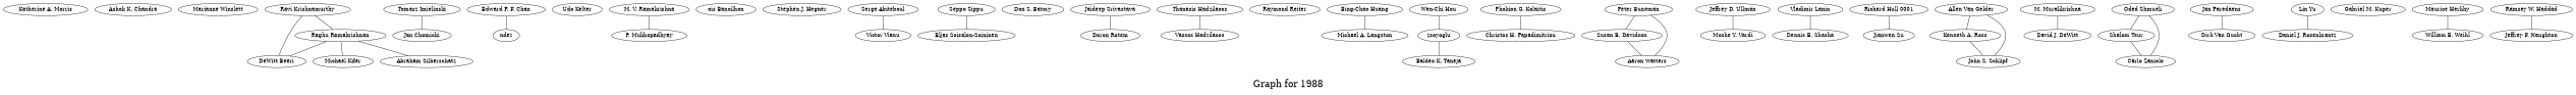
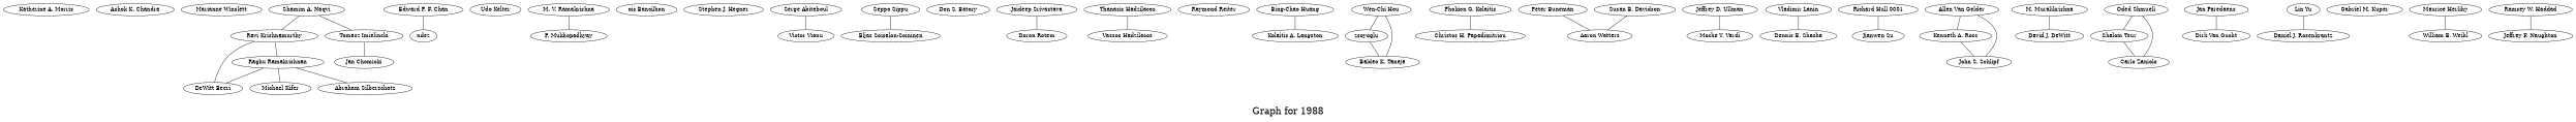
  graph {
    fontsize=24
    label="\nGraph for 1988\n"
    splines=true
    node [shape=ellipse]
    n1 [height=0.3 label="Katherine A. Morris" width=0.3]
    n2 [height=0.3 label="Ashok K. Chandra" width=0.3]
    n3 [height=0.3 label="Marianne Winslett" width=0.3]
+   n4 [height=0.3 label="Shamim A. Naqvi" width=0.3]
    n5 [height=0.3 label="Ravi Krishnamurthy" width=0.3]
    n6 [height=0.3 label="Tomasz Imielinski" width=0.3]
    n7 [height=0.3 label="Raghu Ramakrishnan" width=0.3]
    n8 [height=0.3 label="DeWitt Beeri" width=0.3]
    n9 [height=0.3 label="Jan Chomicki" width=0.3]
    n10 [height=0.3 label="Michael Kifer" width=0.3]
    n11 [height=0.3 label="Abraham Silberschatz" width=0.3]
    n12 [height=0.3 label="Edward P. F. Chan" width=0.3]
    n13 [height=0.3 label=ndez width=0.3]
    n14 [height=0.3 label="Udo Kelter" width=0.3]
    n15 [height=0.3 label="M. V. Ramakrishna" width=0.3]
    n16 [height=0.3 label="P. Mukhopadhyay" width=0.3]
    n17 [height=0.3 label="ois Bancilhon" width=0.3]
    n18 [height=0.3 label="Stephen J. Hegner" width=0.3]
    n19 [height=0.3 label="Serge Abiteboul" width=0.3]
    n20 [height=0.3 label="Victor Vianu" width=0.3]
    n21 [height=0.3 label="Seppo Sippu" width=0.3]
    n22 [height=0.3 label="Eljas Soisalon-Soininen" width=0.3]
    n23 [height=0.3 label="Don S. Batory" width=0.3]
    n24 [height=0.3 label="Jaideep Srivastava" width=0.3]
    n25 [height=0.3 label="Doron Rotem" width=0.3]
    n26 [height=0.3 label="Thanasis Hadzilacos" width=0.3]
    n27 [height=0.3 label="Vassos Hadzilacos" width=0.3]
    n28 [height=0.3 label="Raymond Reiter" width=0.3]
    n29 [height=0.3 label="Bing-Chao Huang" width=0.3]
-   n30 [height=0.3 label="Michael A. Langston" width=0.3]
+   n30 [height=0.3 label="Kolaitis A. Langston" width=0.3]
    n31 [height=0.3 label="Wen-Chi Hou" width=0.3]
    n32 [height=0.3 label=zsoyoglu width=0.3]
    n33 [height=0.3 label="Baldeo K. Taneja" width=0.3]
    n34 [height=0.3 label="Phokion G. Kolaitis" width=0.3]
    n35 [height=0.3 label="Christos H. Papadimitriou" width=0.3]
    n36 [height=0.3 label="Peter Buneman" width=0.3]
    n37 [height=0.3 label="Susan B. Davidson" width=0.3]
    n38 [height=0.3 label="Aaron Watters" width=0.3]
    n39 [height=0.3 label="Jeffrey D. Ullman" width=0.3]
    n40 [height=0.3 label="Moshe Y. Vardi" width=0.3]
    n41 [height=0.3 label="Vladimir Lanin" width=0.3]
    n42 [height=0.3 label="Dennis E. Shasha" width=0.3]
    n43 [height=0.3 label="Richard Hull 0001" width=0.3]
    n44 [height=0.3 label="Jianwen Su" width=0.3]
    n45 [height=0.3 label="Allen Van Gelder" width=0.3]
    n46 [height=0.3 label="Kenneth A. Ross" width=0.3]
    n47 [height=0.3 label="John S. Schlipf" width=0.3]
    n48 [height=0.3 label="M. Muralikrishna" width=0.3]
    n49 [height=0.3 label="David J. DeWitt" width=0.3]
    n50 [height=0.3 label="Oded Shmueli" width=0.3]
    n51 [height=0.3 label="Shalom Tsur" width=0.3]
    n52 [height=0.3 label="Carlo Zaniolo" width=0.3]
    n53 [height=0.3 label="Jan Paredaens" width=0.3]
    n54 [height=0.3 label="Dirk Van Gucht" width=0.3]
    n55 [height=0.3 label="Lin Yu" width=0.3]
    n56 [height=0.3 label="Daniel J. Rosenkrantz" width=0.3]
    n57 [height=0.3 label="Gabriel M. Kuper" width=0.3]
    n58 [height=0.3 label="Maurice Herlihy" width=0.3]
    n59 [height=0.3 label="William E. Weihl" width=0.3]
    n60 [height=0.3 label="Ramsey W. Haddad" width=0.3]
    n61 [height=0.3 label="Jeffrey F. Naughton" width=0.3]
+   n4 -- n5
+   n4 -- n6
    n5 -- n7
    n5 -- n8
    n6 -- n9
    n7 -- n8
    n7 -- n10
    n7 -- n11
    n12 -- n13
    n15 -- n16
    n19 -- n20
    n21 -- n22
    n24 -- n25
    n26 -- n27
    n29 -- n30
    n31 -- n32
+   n31 -- n33
    n32 -- n33
    n34 -- n35
-   n36 -- n37
    n36 -- n38
    n37 -- n38
    n39 -- n40
    n41 -- n42
    n43 -- n44
    n45 -- n46
    n45 -- n47
    n46 -- n47
    n48 -- n49
    n50 -- n51
    n50 -- n52
    n51 -- n52
    n53 -- n54
    n55 -- n56
    n58 -- n59
    n60 -- n61
  }
